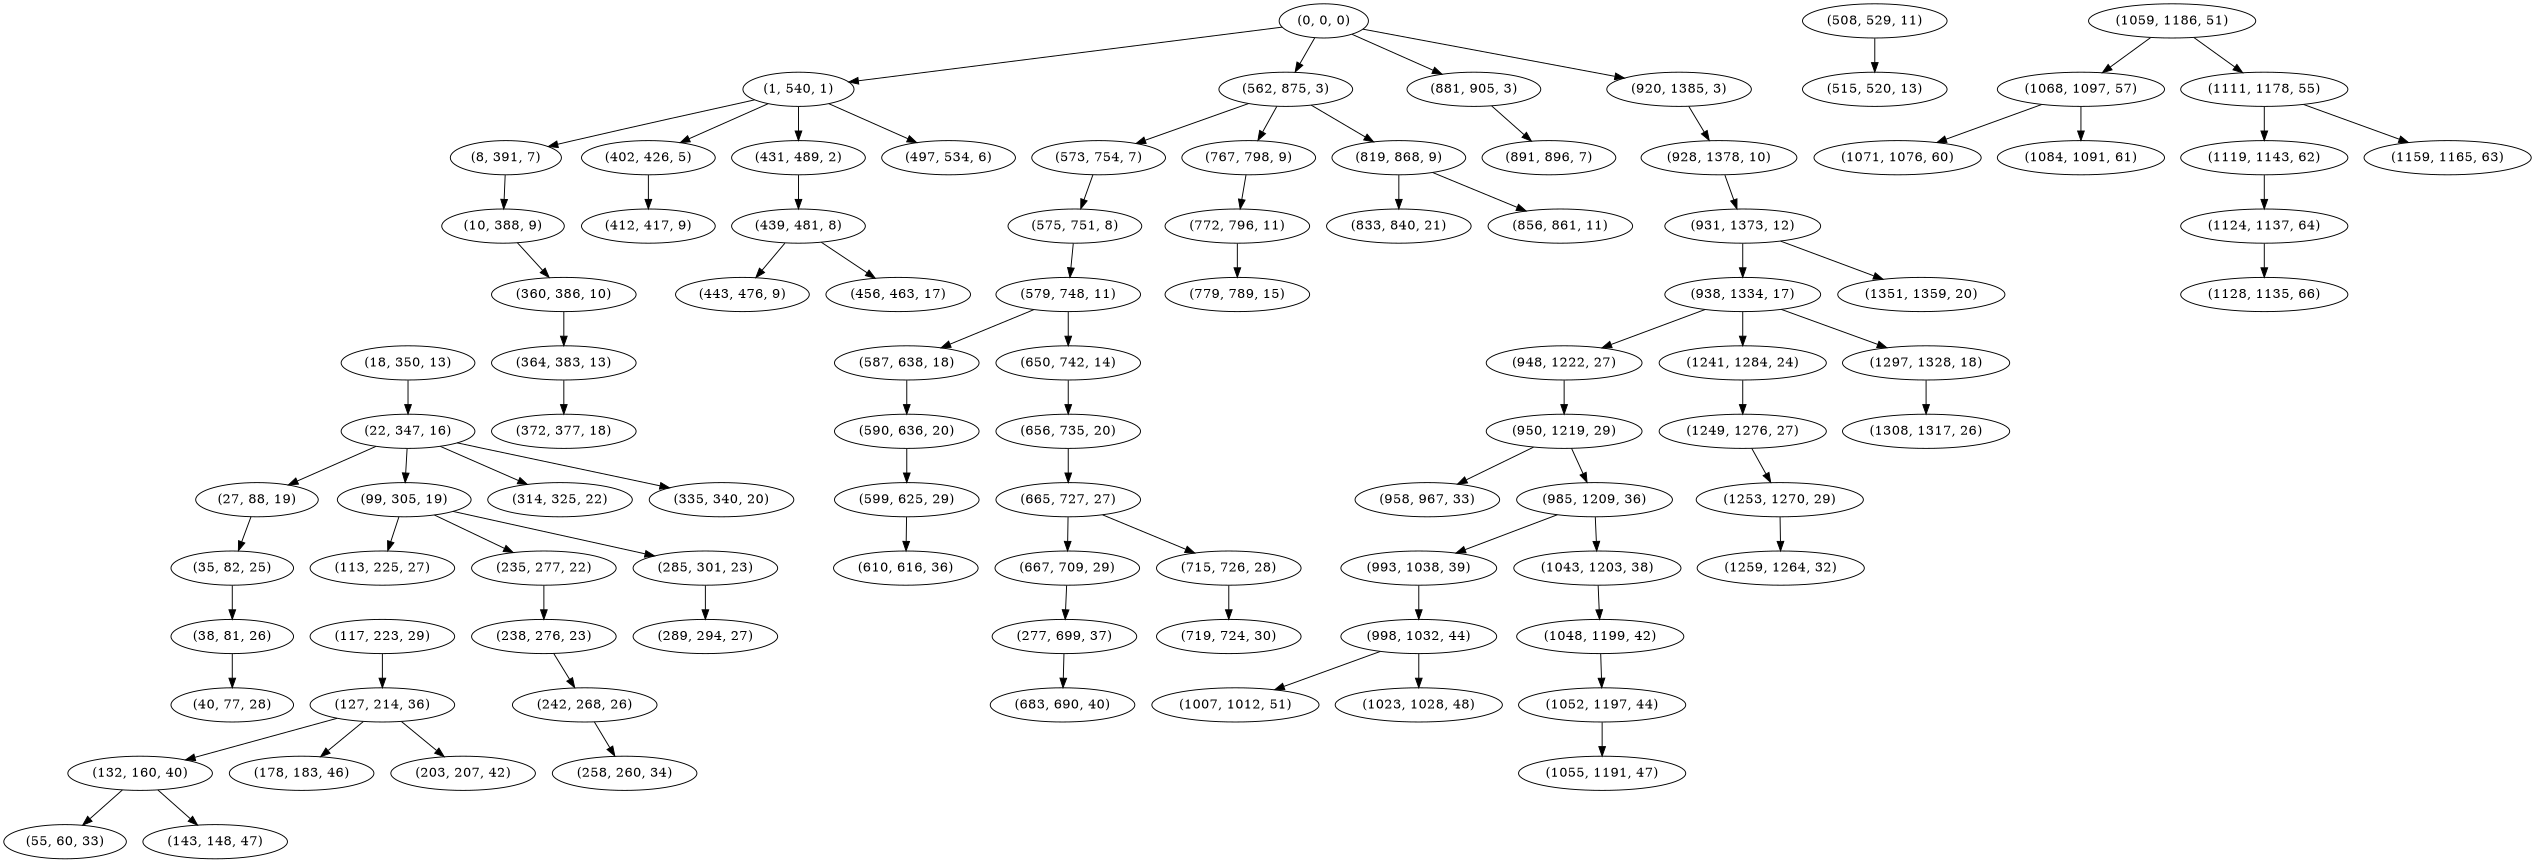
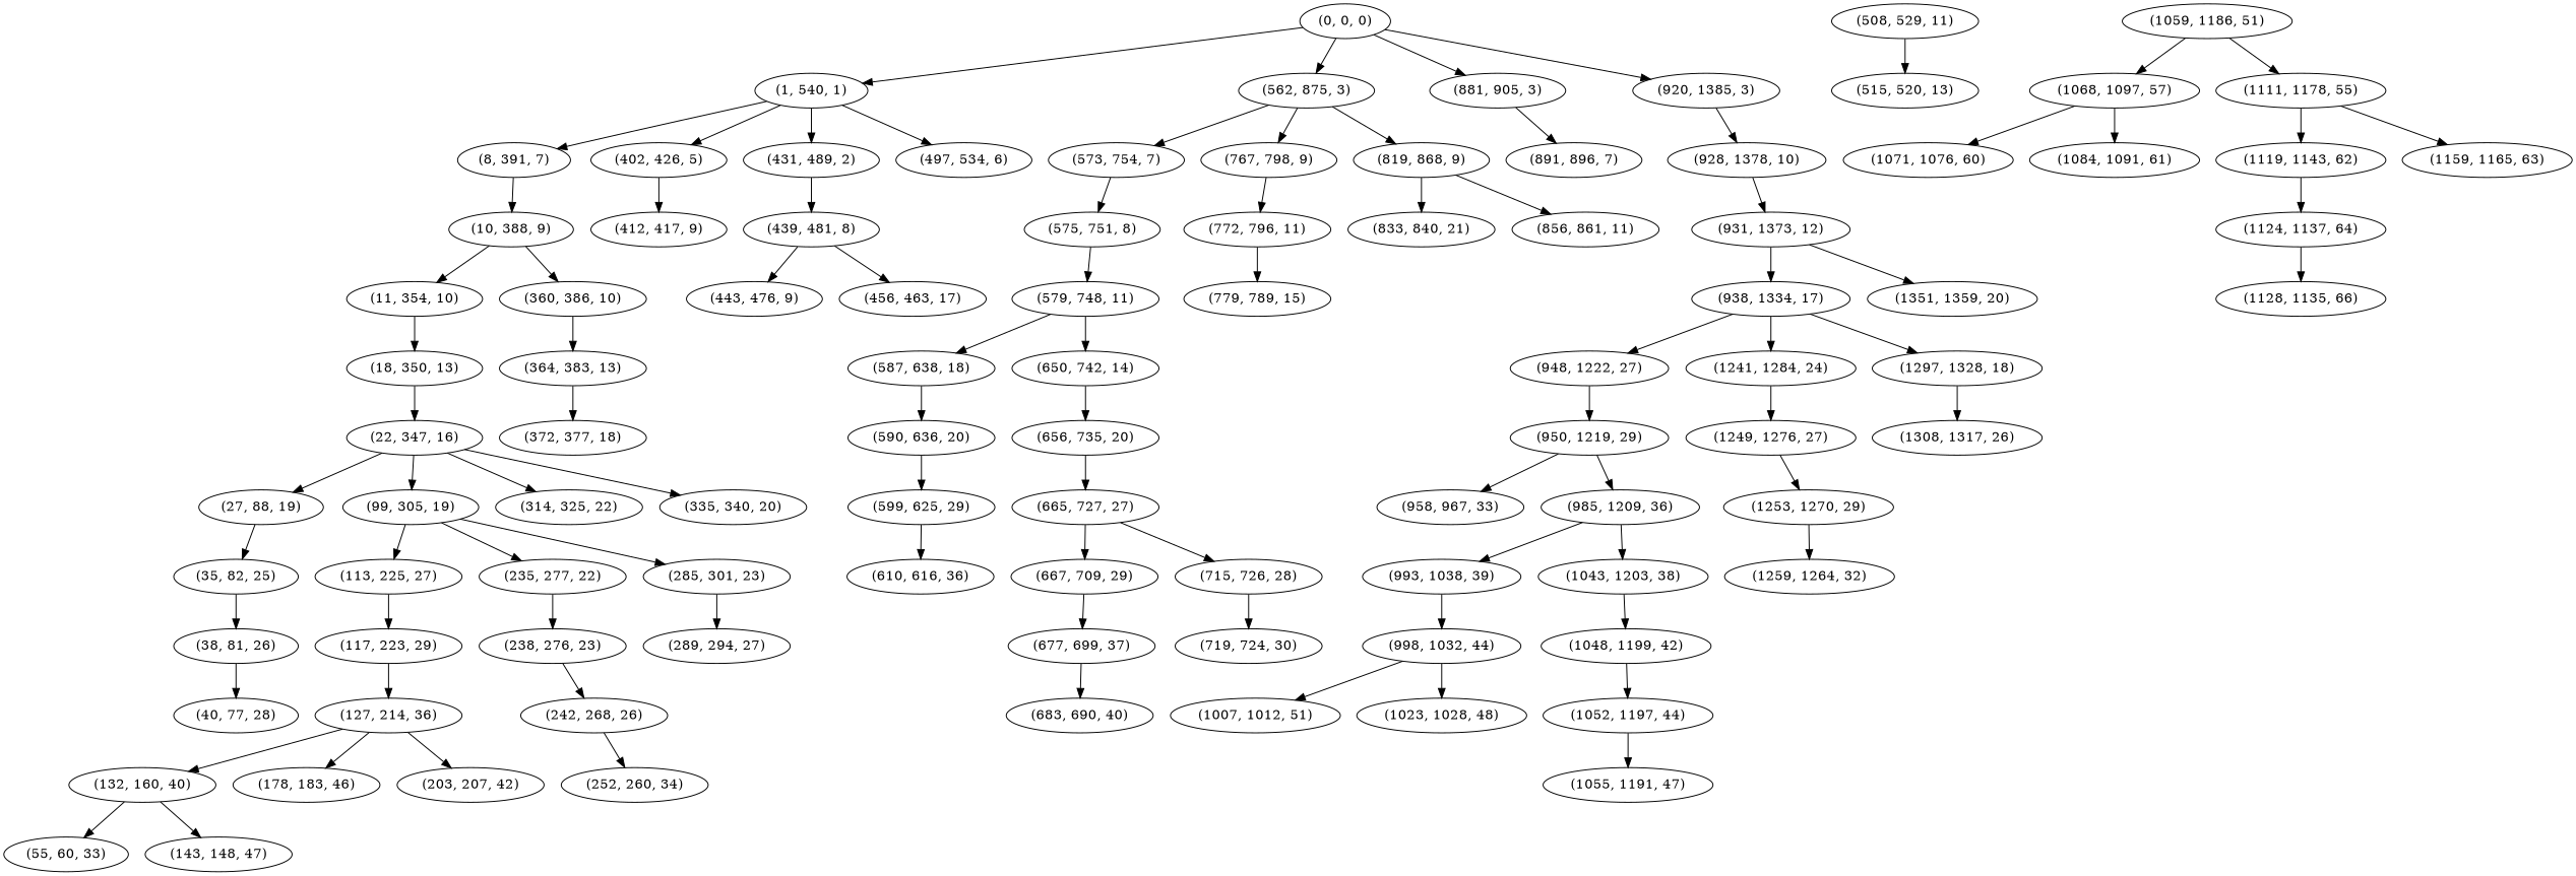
  digraph {
    "(0, 0, 0)"
    "(1, 540, 1)"
    "(562, 875, 3)"
    "(881, 905, 3)"
    "(920, 1385, 3)"
    "(8, 391, 7)"
    "(402, 426, 5)"
    "(431, 489, 2)"
    "(497, 534, 6)"
    "(573, 754, 7)"
    "(767, 798, 9)"
    "(819, 868, 9)"
    "(891, 896, 7)"
    "(928, 1378, 10)"
    "(10, 388, 9)"
    "(412, 417, 9)"
    "(439, 481, 8)"
+   "(11, 354, 10)"
    "(360, 386, 10)"
    "(18, 350, 13)"
    "(364, 383, 13)"
    "(22, 347, 16)"
    "(27, 88, 19)"
    "(99, 305, 19)"
    "(314, 325, 22)"
    "(335, 340, 20)"
    "(35, 82, 25)"
    "(113, 225, 27)"
    "(235, 277, 22)"
    "(285, 301, 23)"
    "(38, 81, 26)"
    "(40, 77, 28)"
    "(117, 223, 29)"
    "(238, 276, 23)"
    "(289, 294, 27)"
    "(127, 214, 36)"
    "(132, 160, 40)"
    "(178, 183, 46)"
    "(203, 207, 42)"
    "(55, 60, 33)"
    "(143, 148, 47)"
    "(242, 268, 26)"
-   "(252, 260, 34)" [label="(258, 260, 34)"]
+   "(252, 260, 34)"
    "(372, 377, 18)"
    "(443, 476, 9)"
    "(456, 463, 17)"
    "(508, 529, 11)"
    "(515, 520, 13)"
    "(575, 751, 8)"
    "(772, 796, 11)"
    "(833, 840, 21)"
    "(856, 861, 11)"
    "(579, 748, 11)"
    "(587, 638, 18)"
    "(650, 742, 14)"
    "(590, 636, 20)"
    "(656, 735, 20)"
    "(599, 625, 29)"
    "(610, 616, 36)"
    "(665, 727, 27)"
    "(667, 709, 29)"
    "(715, 726, 28)"
-   "(677, 699, 37)" [label="(277, 699, 37)"]
+   "(677, 699, 37)"
    "(719, 724, 30)"
    "(683, 690, 40)"
    "(779, 789, 15)"
    "(931, 1373, 12)"
    "(938, 1334, 17)"
    "(1351, 1359, 20)"
    "(948, 1222, 27)"
    "(1241, 1284, 24)"
    "(1297, 1328, 18)"
    "(950, 1219, 29)"
    "(1249, 1276, 27)"
    "(1308, 1317, 26)"
    "(958, 967, 33)"
    "(985, 1209, 36)"
    "(993, 1038, 39)"
    "(1043, 1203, 38)"
    "(998, 1032, 44)"
    "(1048, 1199, 42)"
    "(1007, 1012, 51)"
    "(1023, 1028, 48)"
    "(1052, 1197, 44)"
    "(1055, 1191, 47)"
    "(1059, 1186, 51)"
    "(1068, 1097, 57)"
    "(1111, 1178, 55)"
    "(1071, 1076, 60)"
    "(1084, 1091, 61)"
    "(1119, 1143, 62)"
    "(1159, 1165, 63)"
    "(1124, 1137, 64)"
    "(1128, 1135, 66)"
    "(1253, 1270, 29)"
    "(1259, 1264, 32)"
    "(0, 0, 0)" -> "(1, 540, 1)"
    "(0, 0, 0)" -> "(562, 875, 3)"
    "(0, 0, 0)" -> "(881, 905, 3)"
    "(0, 0, 0)" -> "(920, 1385, 3)"
    "(1, 540, 1)" -> "(8, 391, 7)"
    "(1, 540, 1)" -> "(402, 426, 5)"
    "(1, 540, 1)" -> "(431, 489, 2)"
    "(1, 540, 1)" -> "(497, 534, 6)"
    "(562, 875, 3)" -> "(573, 754, 7)"
    "(562, 875, 3)" -> "(767, 798, 9)"
    "(562, 875, 3)" -> "(819, 868, 9)"
    "(881, 905, 3)" -> "(891, 896, 7)"
    "(920, 1385, 3)" -> "(928, 1378, 10)"
    "(8, 391, 7)" -> "(10, 388, 9)"
    "(402, 426, 5)" -> "(412, 417, 9)"
    "(431, 489, 2)" -> "(439, 481, 8)"
    "(573, 754, 7)" -> "(575, 751, 8)"
    "(767, 798, 9)" -> "(772, 796, 11)"
    "(819, 868, 9)" -> "(833, 840, 21)"
    "(819, 868, 9)" -> "(856, 861, 11)"
    "(928, 1378, 10)" -> "(931, 1373, 12)"
+   "(10, 388, 9)" -> "(11, 354, 10)"
    "(10, 388, 9)" -> "(360, 386, 10)"
    "(439, 481, 8)" -> "(443, 476, 9)"
    "(439, 481, 8)" -> "(456, 463, 17)"
+   "(11, 354, 10)" -> "(18, 350, 13)"
    "(360, 386, 10)" -> "(364, 383, 13)"
    "(18, 350, 13)" -> "(22, 347, 16)"
    "(364, 383, 13)" -> "(372, 377, 18)"
    "(22, 347, 16)" -> "(27, 88, 19)"
    "(22, 347, 16)" -> "(99, 305, 19)"
    "(22, 347, 16)" -> "(314, 325, 22)"
    "(22, 347, 16)" -> "(335, 340, 20)"
    "(27, 88, 19)" -> "(35, 82, 25)"
    "(99, 305, 19)" -> "(113, 225, 27)"
    "(99, 305, 19)" -> "(235, 277, 22)"
    "(99, 305, 19)" -> "(285, 301, 23)"
    "(35, 82, 25)" -> "(38, 81, 26)"
+   "(113, 225, 27)" -> "(117, 223, 29)"
    "(235, 277, 22)" -> "(238, 276, 23)"
    "(285, 301, 23)" -> "(289, 294, 27)"
    "(38, 81, 26)" -> "(40, 77, 28)"
    "(117, 223, 29)" -> "(127, 214, 36)"
    "(238, 276, 23)" -> "(242, 268, 26)"
    "(127, 214, 36)" -> "(132, 160, 40)"
    "(127, 214, 36)" -> "(178, 183, 46)"
    "(127, 214, 36)" -> "(203, 207, 42)"
    "(132, 160, 40)" -> "(55, 60, 33)"
    "(132, 160, 40)" -> "(143, 148, 47)"
    "(242, 268, 26)" -> "(252, 260, 34)"
    "(508, 529, 11)" -> "(515, 520, 13)"
    "(575, 751, 8)" -> "(579, 748, 11)"
    "(772, 796, 11)" -> "(779, 789, 15)"
    "(579, 748, 11)" -> "(587, 638, 18)"
    "(579, 748, 11)" -> "(650, 742, 14)"
    "(587, 638, 18)" -> "(590, 636, 20)"
    "(650, 742, 14)" -> "(656, 735, 20)"
    "(590, 636, 20)" -> "(599, 625, 29)"
    "(656, 735, 20)" -> "(665, 727, 27)"
    "(599, 625, 29)" -> "(610, 616, 36)"
    "(665, 727, 27)" -> "(667, 709, 29)"
    "(665, 727, 27)" -> "(715, 726, 28)"
    "(667, 709, 29)" -> "(677, 699, 37)"
    "(715, 726, 28)" -> "(719, 724, 30)"
    "(677, 699, 37)" -> "(683, 690, 40)"
    "(931, 1373, 12)" -> "(938, 1334, 17)"
    "(931, 1373, 12)" -> "(1351, 1359, 20)"
    "(938, 1334, 17)" -> "(948, 1222, 27)"
    "(938, 1334, 17)" -> "(1241, 1284, 24)"
    "(938, 1334, 17)" -> "(1297, 1328, 18)"
    "(948, 1222, 27)" -> "(950, 1219, 29)"
    "(1241, 1284, 24)" -> "(1249, 1276, 27)"
    "(1297, 1328, 18)" -> "(1308, 1317, 26)"
    "(950, 1219, 29)" -> "(958, 967, 33)"
    "(950, 1219, 29)" -> "(985, 1209, 36)"
    "(1249, 1276, 27)" -> "(1253, 1270, 29)"
    "(985, 1209, 36)" -> "(993, 1038, 39)"
    "(985, 1209, 36)" -> "(1043, 1203, 38)"
    "(993, 1038, 39)" -> "(998, 1032, 44)"
    "(1043, 1203, 38)" -> "(1048, 1199, 42)"
    "(998, 1032, 44)" -> "(1007, 1012, 51)"
    "(998, 1032, 44)" -> "(1023, 1028, 48)"
    "(1048, 1199, 42)" -> "(1052, 1197, 44)"
    "(1052, 1197, 44)" -> "(1055, 1191, 47)"
    "(1059, 1186, 51)" -> "(1068, 1097, 57)"
    "(1059, 1186, 51)" -> "(1111, 1178, 55)"
    "(1068, 1097, 57)" -> "(1071, 1076, 60)"
    "(1068, 1097, 57)" -> "(1084, 1091, 61)"
    "(1111, 1178, 55)" -> "(1119, 1143, 62)"
    "(1111, 1178, 55)" -> "(1159, 1165, 63)"
    "(1119, 1143, 62)" -> "(1124, 1137, 64)"
    "(1124, 1137, 64)" -> "(1128, 1135, 66)"
    "(1253, 1270, 29)" -> "(1259, 1264, 32)"
  }
